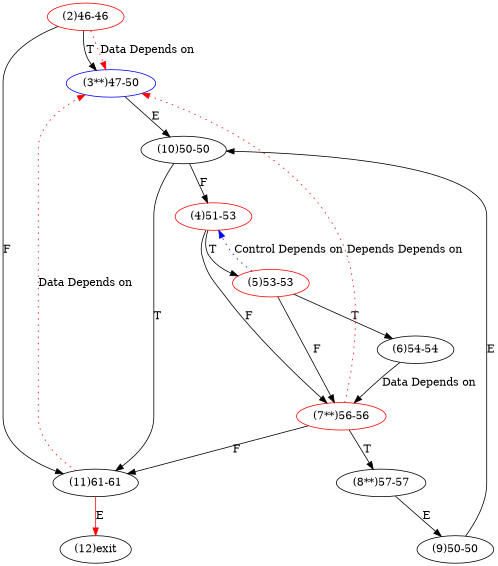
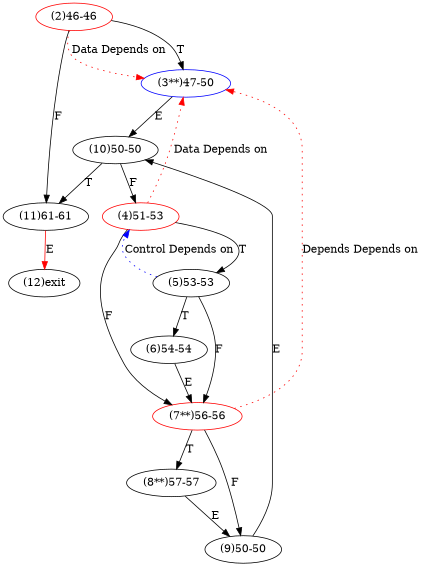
  digraph {
    n1 [color=red label="(2)46-46"]
    n2 [color=blue label="(3**)47-50"]
    n3 [label="(11)61-61"]
    n4 [label="(10)50-50"]
    n5 [label="(12)exit"]
    n6 [color=red label="(4)51-53"]
-   n7 [color=red label="(5)53-53"]
+   n7 [color=black label="(5)53-53"]
    n8 [color=red label="(7**)56-56"]
    n9 [label="(6)54-54"]
    n10 [label="(8**)57-57"]
    n11 [label="(9)50-50"]
    n1 -> n2 [label=T]
    n1 -> n2 [color=red label="Data Depends on" style=dotted]
    n1 -> n3 [label=F]
    n2 -> n4 [label=E]
    n3 -> n5 [color=red label=E]
    n4 -> n3 [label=T]
    n4 -> n6 [label=F]
-   n3 -> n2 [color=red label="Data Depends on" style=dotted]
+   n6 -> n2 [color=red label="Data Depends on" style=dotted]
    n6 -> n7 [label=T]
    n6 -> n8 [label=F]
    n7 -> n6 [color=blue label="Control Depends on" style=dotted]
    n7 -> n8 [label=F]
    n7 -> n9 [label=T]
    n8 -> n2 [color=red label="Depends Depends on" style=dotted]
    n8 -> n10 [label=T]
-   n8 -> n3 [label=F]
-   n9 -> n8 [label="Data Depends on"]
+   n8 -> n11 [label=F]
+   n9 -> n8 [label=E]
    n10 -> n11 [label=E]
    n11 -> n4 [label=E]
  }
